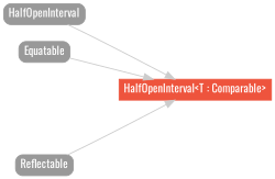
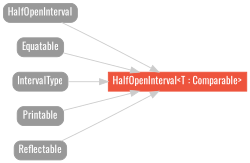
  strict digraph {
    fontname=Oswald
    rankdir=LR
    node [color="#999999" fillcolor="#999999" fontcolor=white fontname=Oswald fontsize=12 margin="0.07,0.05" shape=box style="filled,rounded"]
    edge [color="#cccccc" fontname=Oswald]
    "HalfOpenInterval<T : Comparable>" [color="#ee543d" fillcolor="#ee543d" height=0.3 style=filled]
    n2 [height=0.3 label=HalfOpenInterval]
    Equatable [height=0.3]
+   IntervalType [height=0.3]
+   Printable [height=0.3]
    Reflectable [height=0.3]
    subgraph sub_1 {
      rank=max
      "HalfOpenInterval<T : Comparable>"
    }
    n2 -> "HalfOpenInterval<T : Comparable>"
    Equatable -> "HalfOpenInterval<T : Comparable>"
+   IntervalType -> "HalfOpenInterval<T : Comparable>"
+   Printable -> "HalfOpenInterval<T : Comparable>"
    Reflectable -> "HalfOpenInterval<T : Comparable>"
  }
